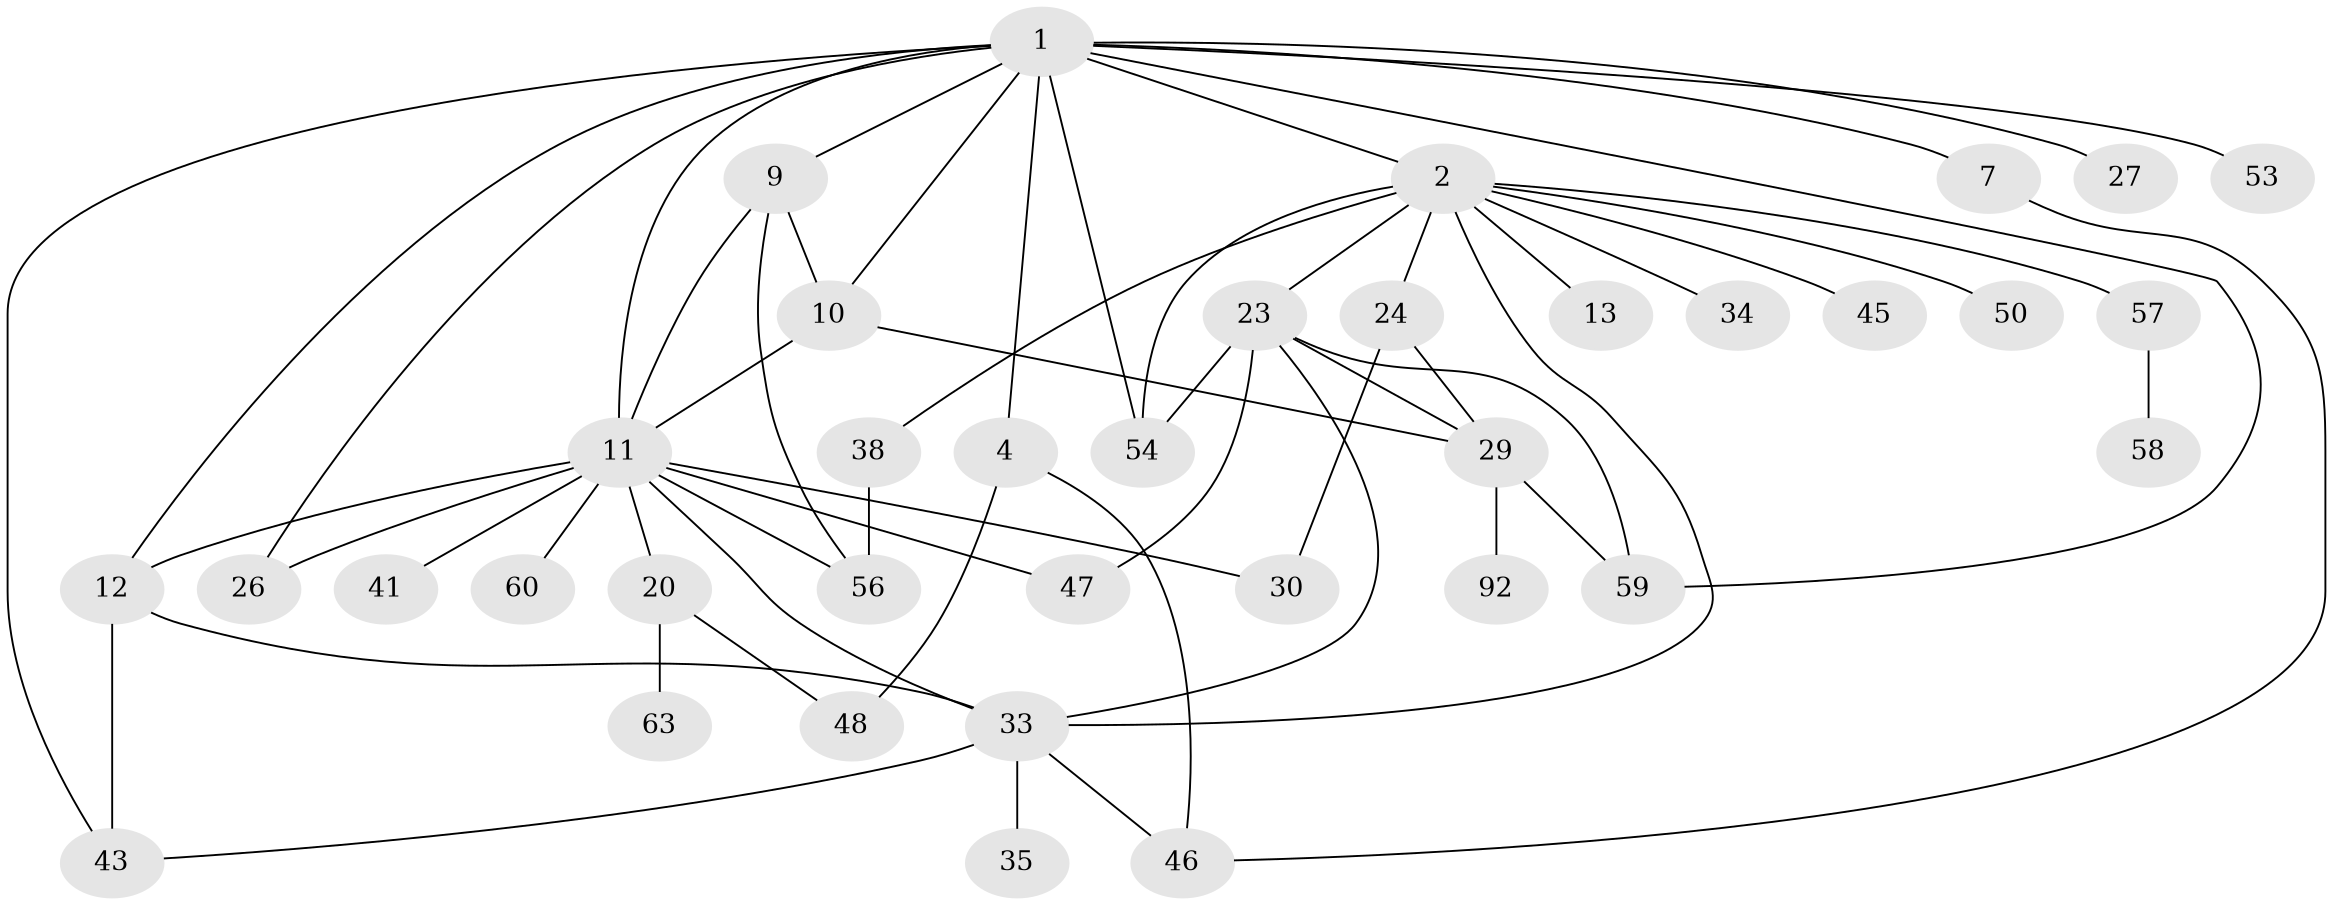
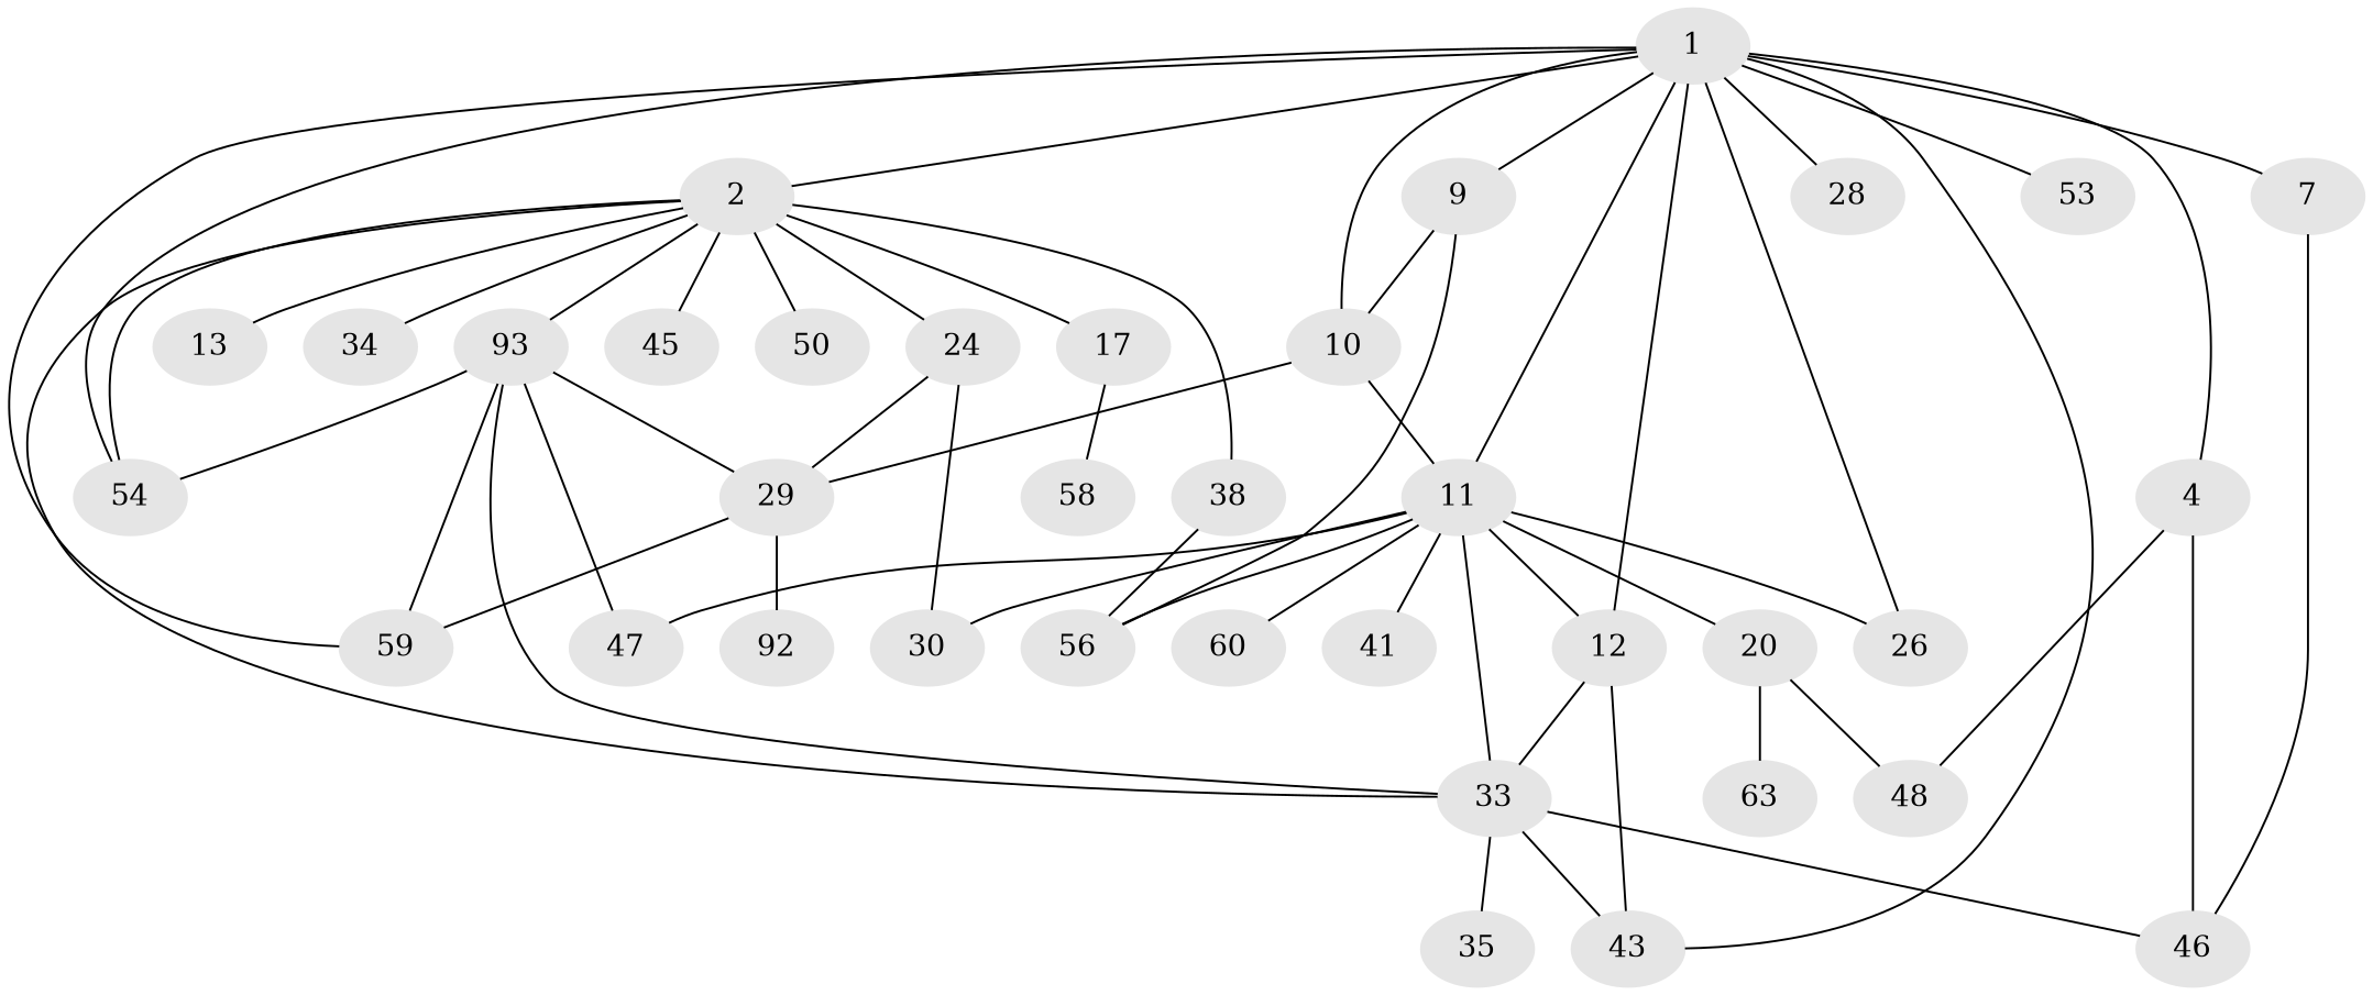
  graph {
    node [color=gray90 style=filled]
    1 [super="+6+14"]
    2 [super="+3"]
    4 [super="+25"]
    7
    9 [super="+61+36"]
    10 [super="+67+22"]
    11 [super="+51+18+16+64"]
    12 [super="+31"]
    26
-   28 [super="+69" label=27]
+   28 [super="+69"]
    43
    53
    54 [super="+57"]
    59
    13
-   17 [label=57]
-   23 [super="+27"]
+   17
+   23 [super="+27" label=93]
    24
    33 [super="+65"]
    34
    38 [super="+62"]
    45
    50
    46 [super="+52"]
    48 [super="+49"]
    56
    29 [super="+37"]
    20 [super="+39+42"]
    30
    41
    47
    60
    58
    35 [super="+70"]
    n35 [label=92]
    63
    1 -- 2 [weight=2]
    1 -- 4 [weight=2]
    1 -- 7 [weight=2]
    1 -- 9
    1 -- 10
    1 -- 11
    1 -- 12
    1 -- 26
    1 -- 28
    1 -- 43
    1 -- 53
    1 -- 54
    1 -- 59
    2 -- 54
    2 -- 13
    2 -- 17
    2 -- 23
    2 -- 24
    2 -- 33
    2 -- 34
    2 -- 38
    2 -- 45
    2 -- 50
    4 -- 46
    4 -- 48
    7 -- 46
    9 -- 10
-   9 -- 11
    9 -- 56
    10 -- 11
    10 -- 29
    11 -- 12
    11 -- 26
    11 -- 33
    11 -- 56
    11 -- 20
    11 -- 30
    11 -- 41 [weight=2]
    11 -- 47
    11 -- 60
    12 -- 43
    12 -- 33
    17 -- 58
    23 -- 54
    23 -- 59
    23 -- 33
    23 -- 29
    23 -- 47
    24 -- 29
    24 -- 30
    33 -- 43
    33 -- 46
    33 -- 35
    38 -- 56
    29 -- 59
    29 -- n35
    20 -- 48
    20 -- 63
  }
